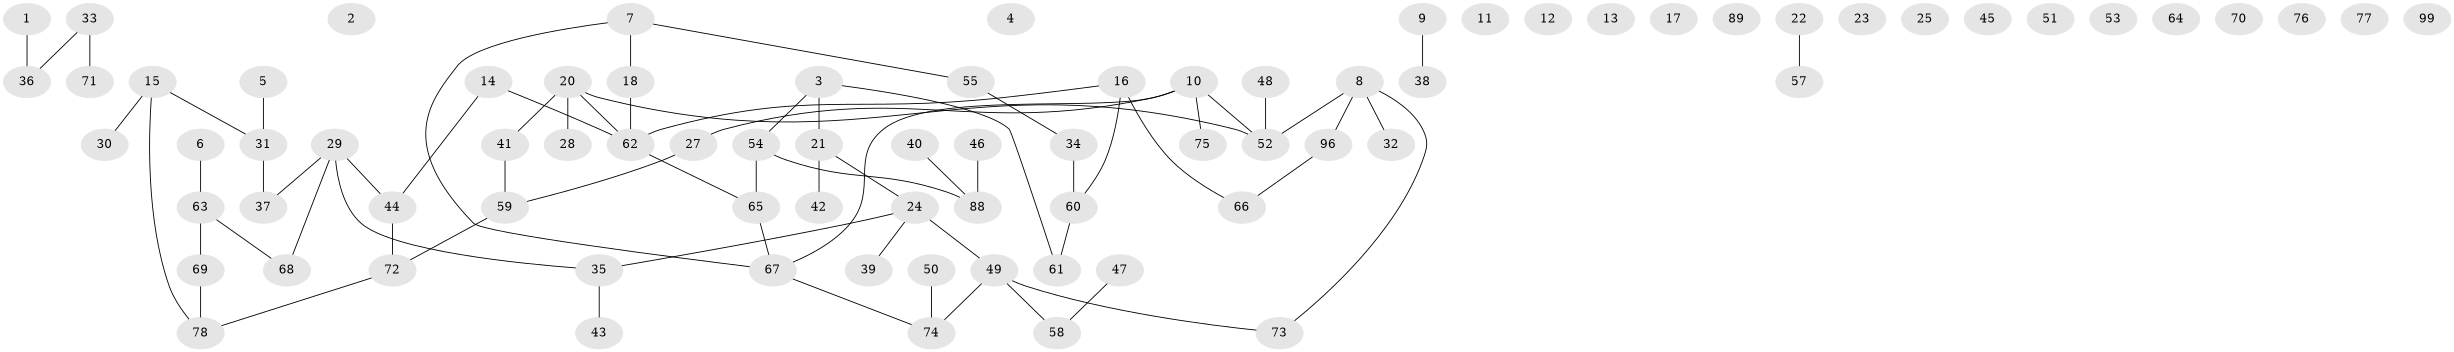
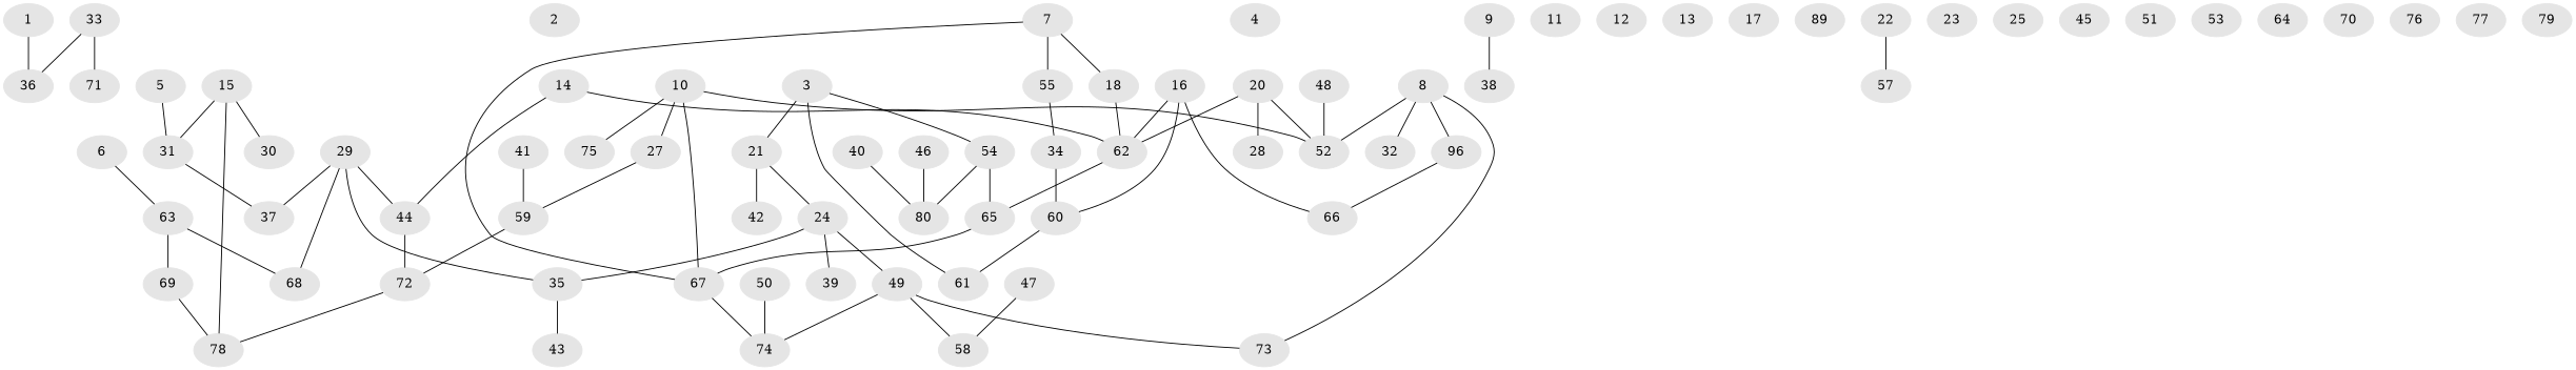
  graph {
    node [color=gray90 style=filled]
    1
    36
    2
    3
    21
    54
    61
    24
    42
-   80 [label=88]
+   80
    65
    4
    5
    31
    37
    6
    63
    68
    69
    7
    18
    55
    67
    62
    34
    74
    n27 [label=96]
    8
    32
    52
    73
    66
    9
    38
    10
    27
    75
    59
    11
    12
    13
    14
    44
    72
    15
    30
    78
    16
    60
    17
    n51 [label=89]
    20
    28
    41
    35
    39
    49
    22
    57
    23
    43
    58
    25
    29
    33
    71
    40
    45
    46
    47
    48
    50
    51
    53
    64
    70
    76
    77
-   79 [label=99]
+   79
    1 -- 36
    3 -- 21
    3 -- 54
    3 -- 61
    21 -- 24
    21 -- 42
    54 -- 80
    54 -- 65
    24 -- 35
    24 -- 39
    24 -- 49
    65 -- 67
    5 -- 31
    31 -- 37
    6 -- 63
    63 -- 68
    63 -- 69
    69 -- 78
    7 -- 18
    7 -- 55
    7 -- 67
    18 -- 62
    55 -- 34
    67 -- 74
    62 -- 65
    34 -- 60
    n27 -- 66
    8 -- n27
    8 -- 32
    8 -- 52
    8 -- 73
    9 -- 38
    10 -- 67
    10 -- 52
    10 -- 27
    10 -- 75
    27 -- 59
    59 -- 72
    14 -- 62
    14 -- 44
    44 -- 72
    72 -- 78
    15 -- 31
    15 -- 30
    15 -- 78
    16 -- 62
    16 -- 66
    16 -- 60
    60 -- 61
    20 -- 62
    20 -- 52
    20 -- 28
-   20 -- 41
    41 -- 59
    35 -- 43
    49 -- 74
    49 -- 73
    49 -- 58
    22 -- 57
    29 -- 37
    29 -- 68
    29 -- 44
    29 -- 35
    33 -- 36
    33 -- 71
    40 -- 80
    46 -- 80
    47 -- 58
    48 -- 52
    50 -- 74
  }
